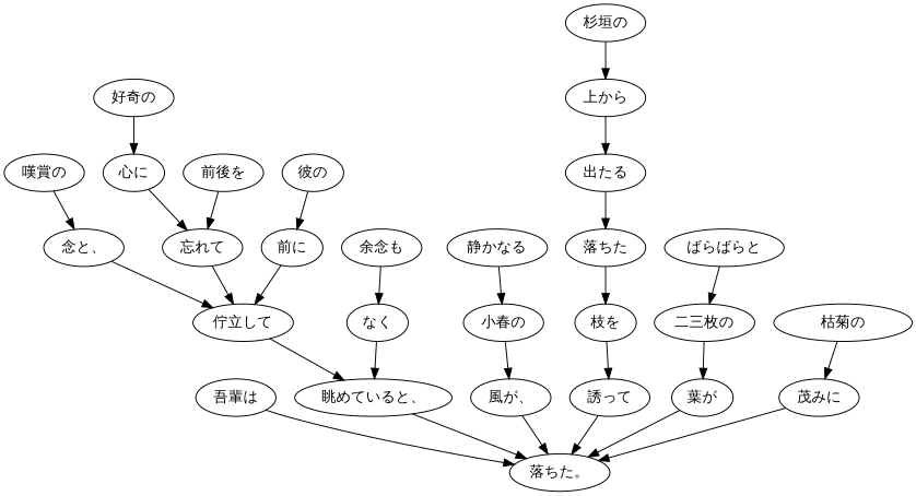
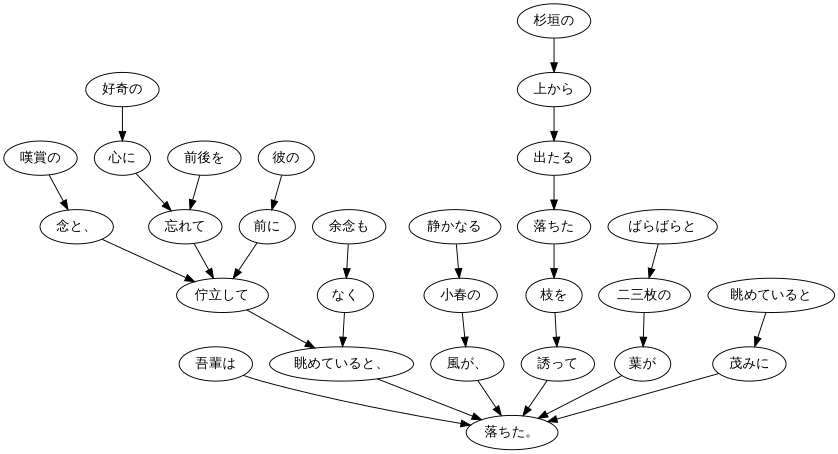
  digraph {
    n1 [label="吾輩は"]
    n2 [label="落ちた。"]
    n3 [label="嘆賞の"]
    n4 [label="念と、"]
    n5 [label="佇立して"]
    n6 [label="眺めていると、"]
    n7 [label="好奇の"]
    n8 [label="心に"]
    n9 [label="忘れて"]
    n10 [label="前後を"]
    n11 [label="彼の"]
    n12 [label="前に"]
    n13 [label="余念も"]
    n14 [label="なく"]
    n15 [label="静かなる"]
    n16 [label="小春の"]
    n17 [label="風が、"]
    n18 [label="杉垣の"]
    n19 [label="上から"]
    n20 [label="出たる"]
    n21 [label="落ちた"]
    n22 [label="枝を"]
    n23 [label="誘って"]
    n24 [label="ばらばらと"]
    n25 [label="二三枚の"]
    n26 [label="葉が"]
-   n27 [label="枯菊の"]
+   n27 [label="眺めていると"]
    n28 [label="茂みに"]
    n1 -> n2
    n3 -> n4
    n4 -> n5
    n5 -> n6
    n6 -> n2
    n7 -> n8
    n8 -> n9
    n9 -> n5
    n10 -> n9
    n11 -> n12
    n12 -> n5
    n13 -> n14
    n14 -> n6
    n15 -> n16
    n16 -> n17
    n17 -> n2
    n18 -> n19
    n19 -> n20
    n20 -> n21
    n21 -> n22
    n22 -> n23
    n23 -> n2
    n24 -> n25
    n25 -> n26
    n26 -> n2
    n27 -> n28
    n28 -> n2
  }
